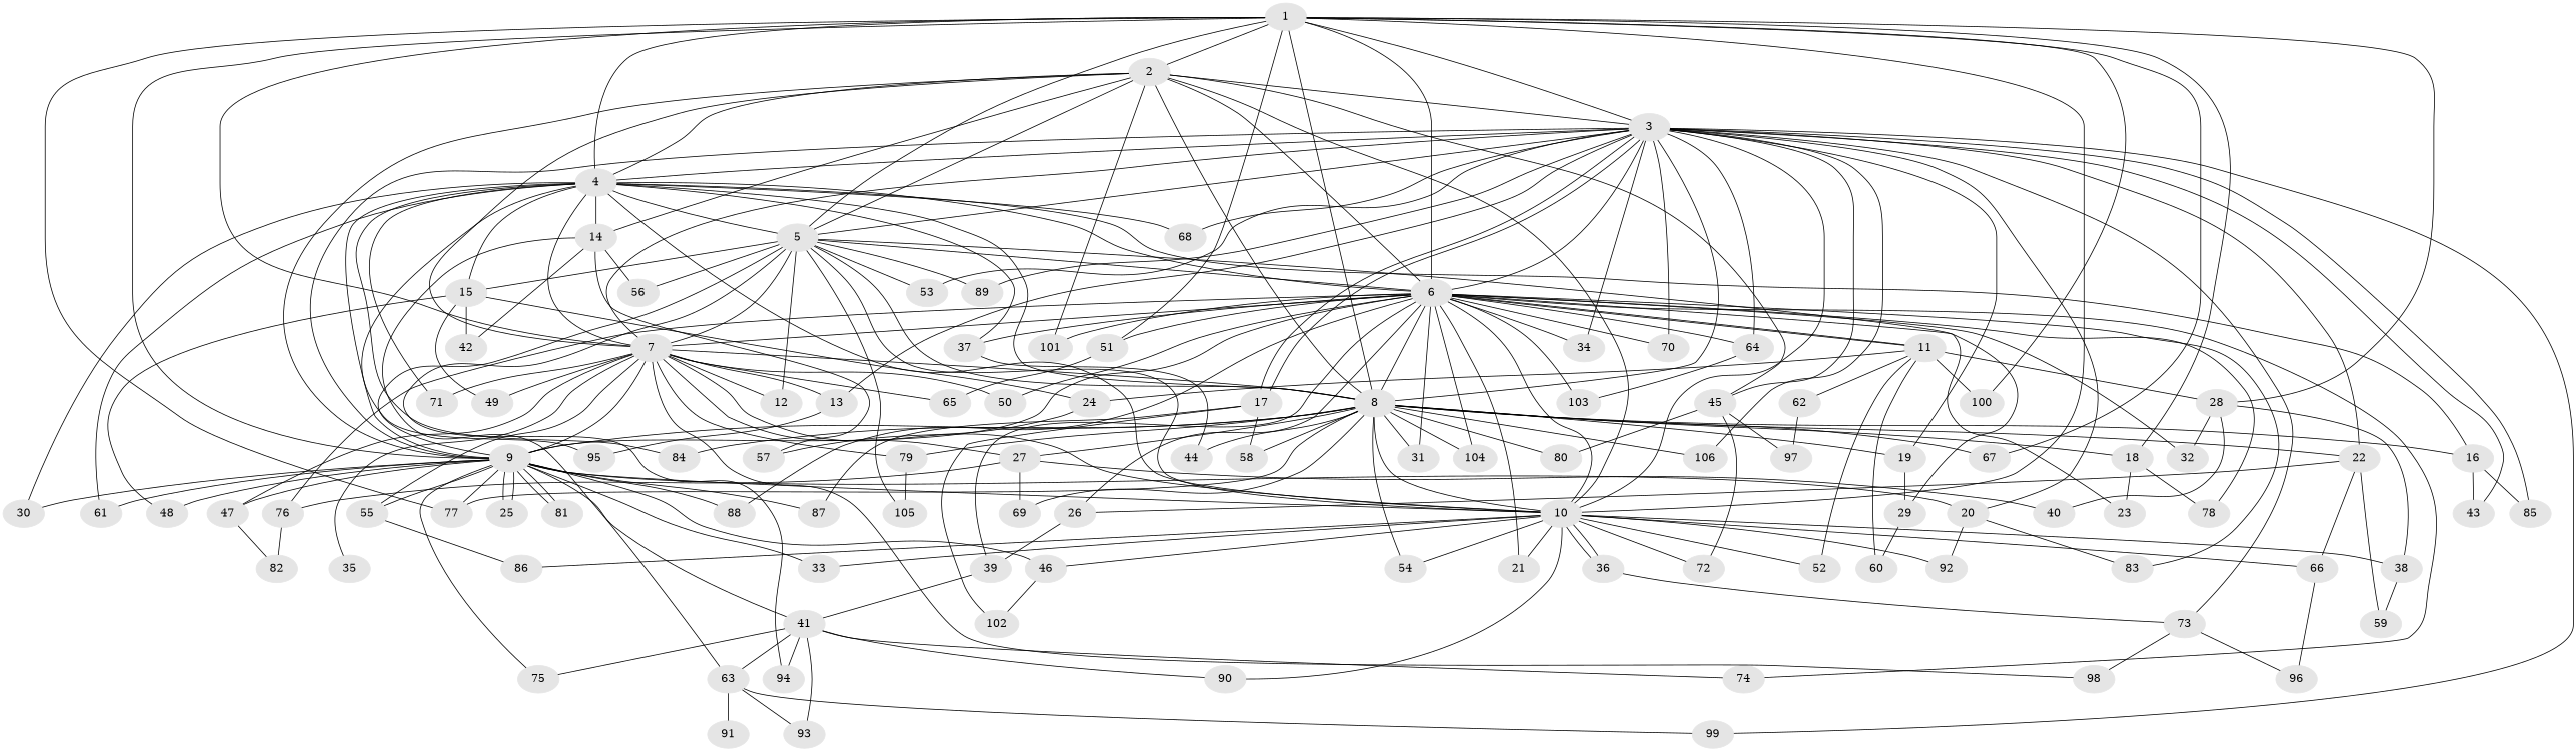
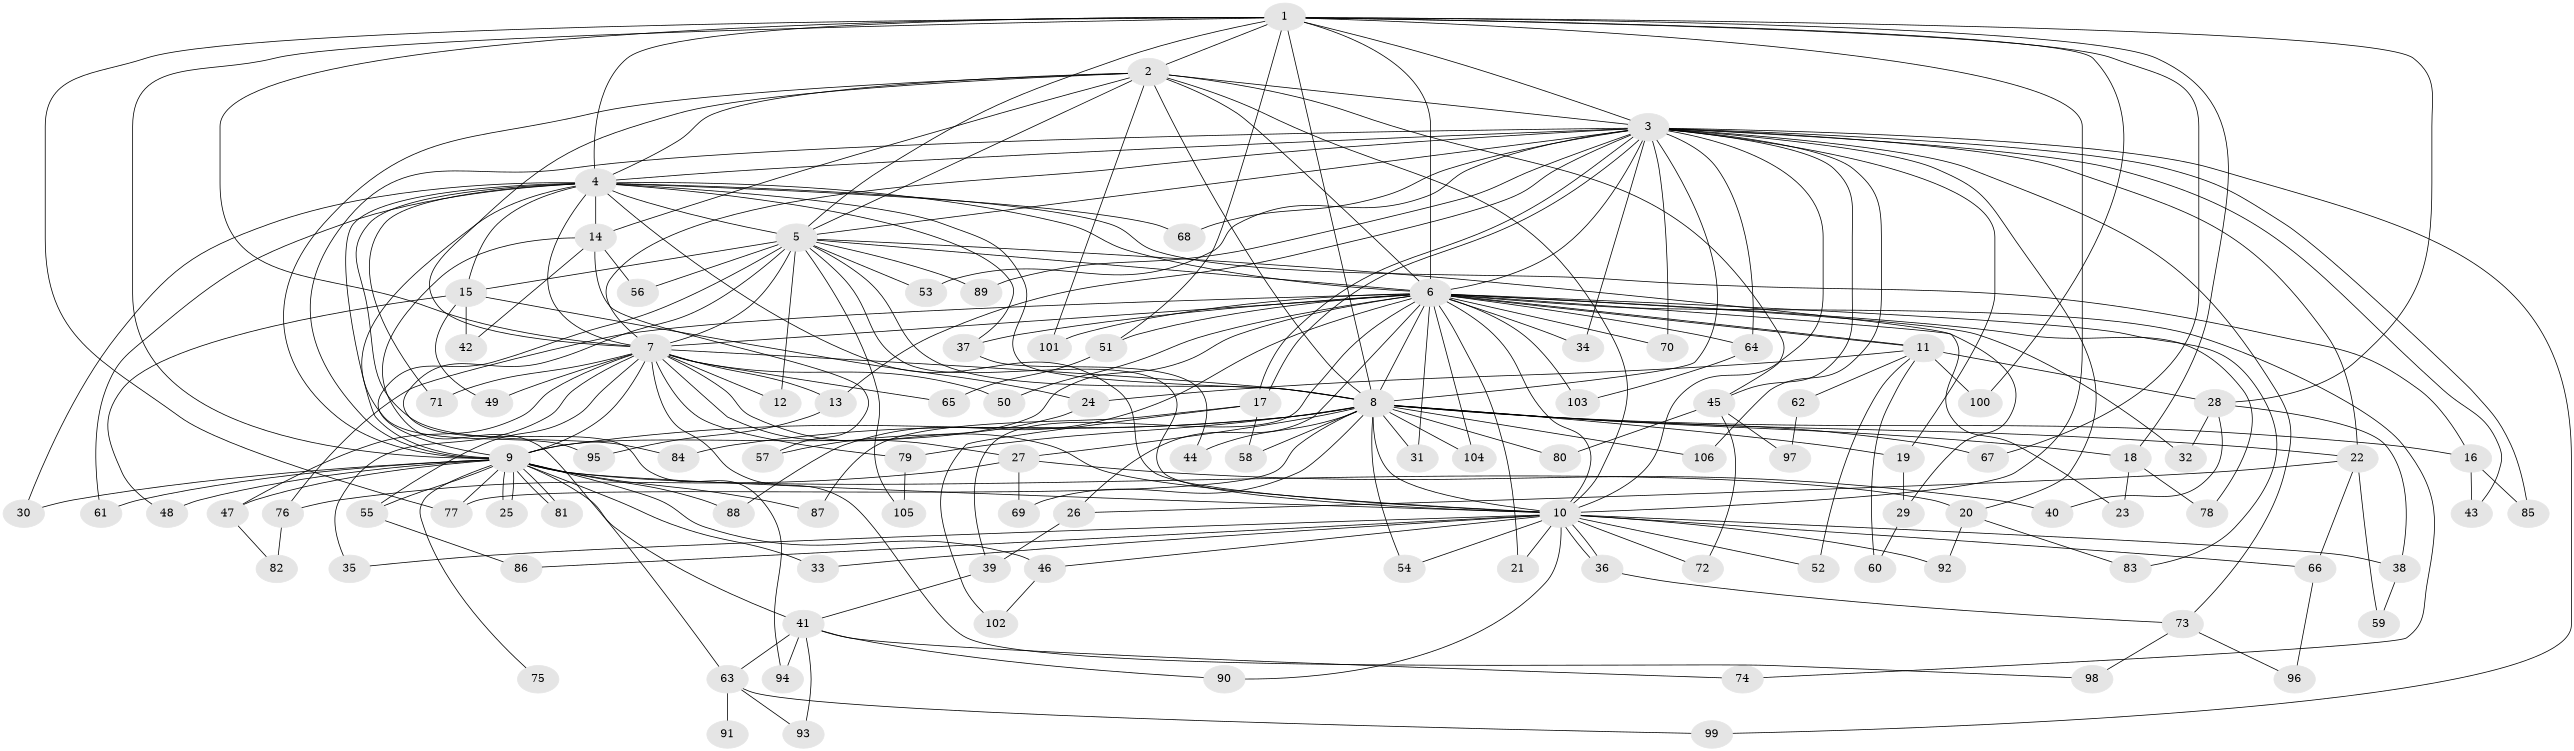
  graph {
    node [color=gray90 style=filled]
    1
    2
    3
    4
    5
    6
    7
    8
    9
    10
    18
    28
    51
    67
    77
    100
    14
    45
    101
    13
    17
    19
    20
    22
    34
    43
    53
    64
    68
    70
    73
    85
    89
    99
    106
    15
    16
    30
    37
    61
    71
    84
    95
    12
    29
    56
    94
    105
    11
    21
    23
    26
    31
    32
    39
    50
    74
    76
    78
    83
    88
    103
    104
    27
    35
    47
    49
    55
    65
    79
    98
    44
    54
    58
    69
    80
    25
    33
    41
    46
    48
    75
    81
    87
    36
    38
    52
    66
    72
    86
    90
    92
    40
    42
    57
    63
    97
    102
    59
    96
    24
    60
    62
    82
    93
    91
    1 -- 2
    1 -- 3
    1 -- 4
    1 -- 5
    1 -- 6
    1 -- 7
    1 -- 8
    1 -- 9
    1 -- 10
    1 -- 18
    1 -- 28
    1 -- 51
    1 -- 67
    1 -- 77
    1 -- 100
    2 -- 3
    2 -- 4
    2 -- 5
    2 -- 6
    2 -- 7
    2 -- 8
    2 -- 9
    2 -- 10
    2 -- 14
    2 -- 45
    2 -- 101
    3 -- 4
    3 -- 5
    3 -- 6
    3 -- 7
    3 -- 8
    3 -- 9
    3 -- 10
    3 -- 45
    3 -- 13
    3 -- 17
    3 -- 17
    3 -- 19
    3 -- 20
    3 -- 22
    3 -- 34
    3 -- 43
    3 -- 53
    3 -- 64
    3 -- 68
    3 -- 70
    3 -- 73
    3 -- 85
    3 -- 89
    3 -- 99
    3 -- 106
    4 -- 5
    4 -- 6
    4 -- 7
    4 -- 8
    4 -- 9
    4 -- 10
    4 -- 14
    4 -- 68
    4 -- 15
    4 -- 16
    4 -- 30
    4 -- 37
    4 -- 61
    4 -- 71
    4 -- 84
    4 -- 95
    5 -- 6
    5 -- 7
    5 -- 8
    5 -- 9
    5 -- 10
    5 -- 53
    5 -- 89
    5 -- 15
    5 -- 12
    5 -- 29
    5 -- 56
    5 -- 94
    5 -- 105
    6 -- 7
    6 -- 8
    6 -- 9
    6 -- 10
    6 -- 51
    6 -- 101
    6 -- 34
    6 -- 64
    6 -- 70
    6 -- 37
    6 -- 11
    6 -- 11
    6 -- 21
    6 -- 23
    6 -- 26
    6 -- 31
    6 -- 32
    6 -- 39
    6 -- 50
    6 -- 74
    6 -- 76
    6 -- 78
    6 -- 83
    6 -- 88
    6 -- 103
    6 -- 104
    7 -- 8
    7 -- 9
    7 -- 10
    7 -- 13
    7 -- 71
    7 -- 12
    7 -- 50
    7 -- 27
    7 -- 35
    7 -- 47
    7 -- 49
    7 -- 55
    7 -- 65
    7 -- 79
    7 -- 98
    8 -- 9
    8 -- 10
    8 -- 18
    8 -- 67
    8 -- 77
    8 -- 19
    8 -- 22
    8 -- 106
    8 -- 16
    8 -- 84
    8 -- 31
    8 -- 104
    8 -- 27
    8 -- 79
    8 -- 44
    8 -- 54
    8 -- 58
    8 -- 69
    8 -- 80
    9 -- 10
    9 -- 77
    9 -- 20
    9 -- 30
    9 -- 61
    9 -- 88
    9 -- 47
    9 -- 55
    9 -- 25
    9 -- 25
    9 -- 33
    9 -- 41
    9 -- 46
    9 -- 48
    9 -- 75
    9 -- 81
    9 -- 81
    9 -- 87
    10 -- 21
+   10 -- 35
    10 -- 54
    10 -- 33
    10 -- 46
    10 -- 36
    10 -- 36
    10 -- 38
    10 -- 52
    10 -- 66
    10 -- 72
    10 -- 86
    10 -- 90
    10 -- 92
    18 -- 23
    18 -- 78
    28 -- 32
    28 -- 38
    28 -- 40
    51 -- 65
    14 -- 56
    14 -- 42
    14 -- 57
    14 -- 63
    45 -- 80
    45 -- 72
    45 -- 97
    13 -- 95
    17 -- 58
    17 -- 87
    17 -- 102
    19 -- 29
    20 -- 83
    20 -- 92
    22 -- 26
    22 -- 66
    22 -- 59
    64 -- 103
    73 -- 98
    73 -- 96
    15 -- 49
    15 -- 48
    15 -- 42
    15 -- 24
    16 -- 43
    16 -- 85
    37 -- 44
    29 -- 60
    11 -- 28
    11 -- 100
    11 -- 52
    11 -- 24
    11 -- 60
    11 -- 62
    26 -- 39
    39 -- 41
    76 -- 82
    27 -- 76
    27 -- 69
    27 -- 40
    47 -- 82
    55 -- 86
    79 -- 105
    41 -- 94
    41 -- 74
-   41 -- 75
    41 -- 90
    41 -- 63
    41 -- 93
    46 -- 102
    36 -- 73
    38 -- 59
    66 -- 96
    63 -- 99
    63 -- 93
    63 -- 91
    24 -- 57
    62 -- 97
  }
